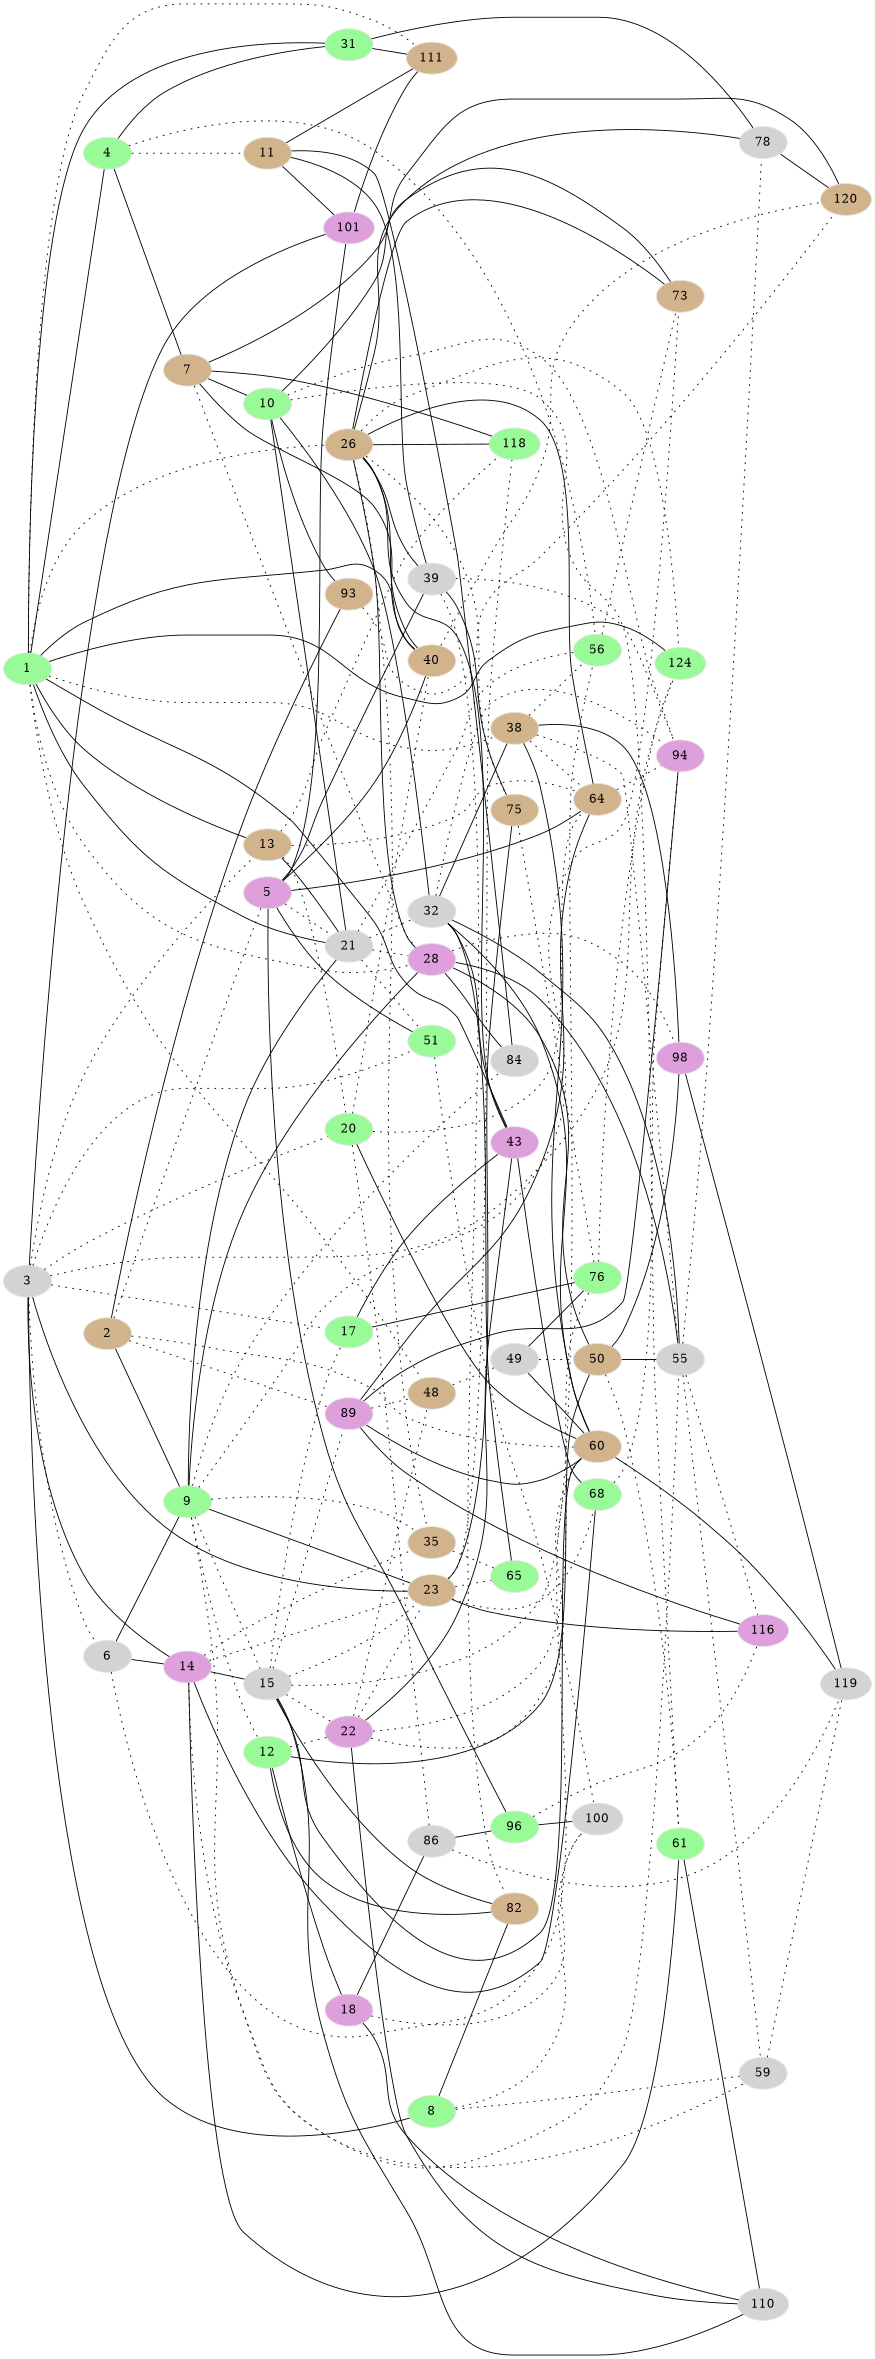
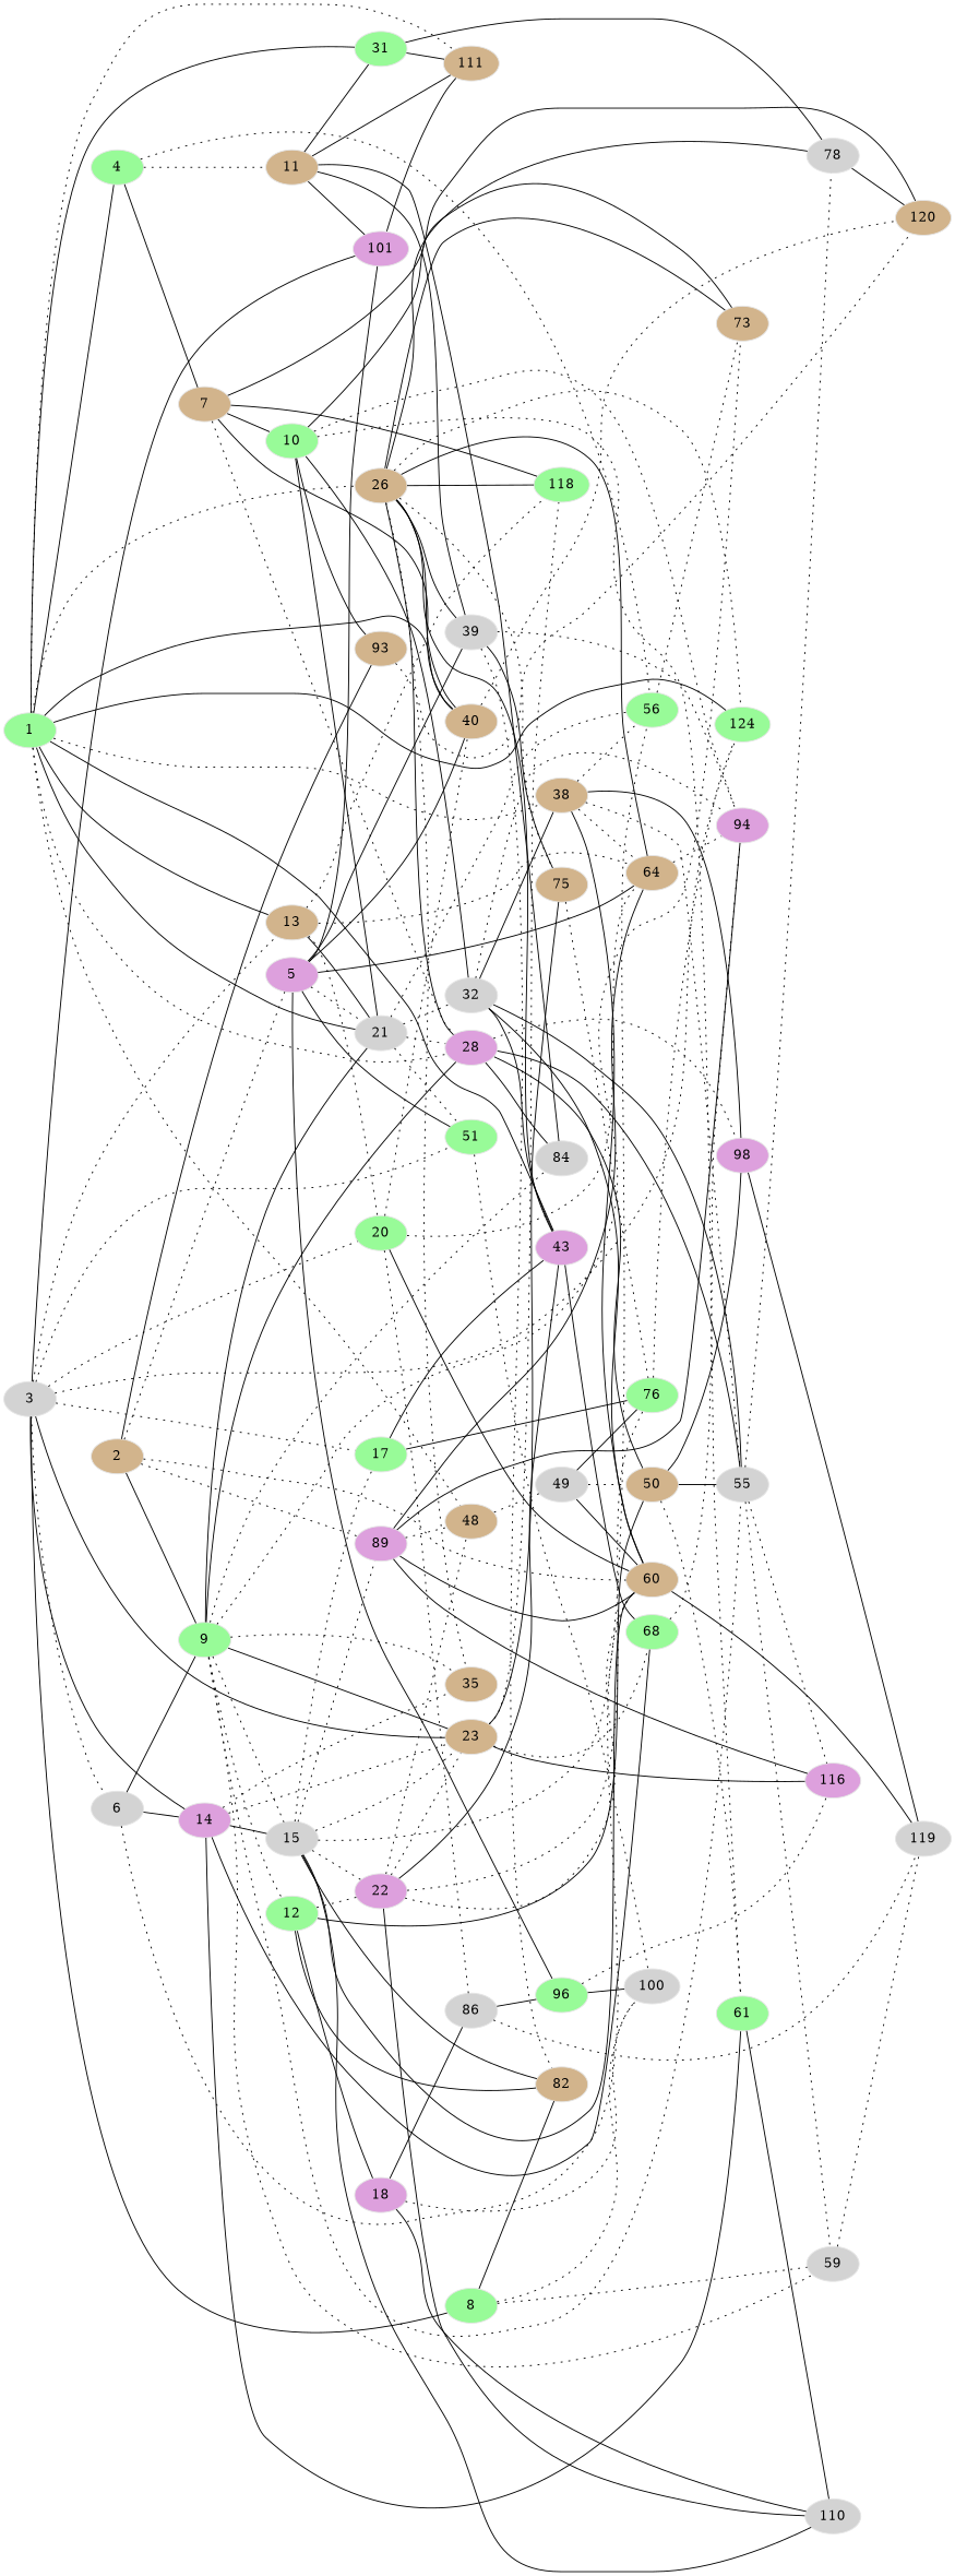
  graph {
    rankdir=LR
    node [color=gray90 fillcolor=tan style=filled]
    edge [style=solid]
    1 [fillcolor=palegreen super="+41+44+24"]
    4 [fillcolor=palegreen]
    13 [super="+42"]
    21 [fillcolor=lightgrey super="+70+88+54"]
    26 [super="+45+127+36"]
    28 [fillcolor=plum super="+37+63+122"]
    31 [fillcolor=palegreen]
    38 [super="+121+113"]
    40 [super="+99"]
    43 [fillcolor=plum super="+128"]
    48
    111
    124 [fillcolor=palegreen]
    7 [super="+106"]
    11 [super="+92"]
    56 [fillcolor=palegreen super="+123"]
    20 [fillcolor=palegreen super="+47"]
    64 [super="+104+125"]
    118 [fillcolor=palegreen]
    51 [fillcolor=palegreen]
    32 [fillcolor=lightgrey super="+77"]
    75 [super="+129"]
    35
    73
    39 [fillcolor=lightgrey super="+57"]
    78 [fillcolor=lightgrey]
    55 [fillcolor=lightgrey super="+69"]
    84 [fillcolor=lightgrey super="+89"]
    50 [super="+95"]
    98 [fillcolor=plum]
    60 [super="+74+87+79"]
    120
    68 [fillcolor=palegreen]
    49 [fillcolor=lightgrey]
    2 [super="+71"]
    5 [fillcolor=plum super="+33+117"]
    9 [fillcolor=palegreen super="+29+46+67"]
    n38 [fillcolor=plum label=89 super="+58+112"]
    93
    101 [fillcolor=plum]
    96 [fillcolor=palegreen]
    23 [super="+25+102"]
    59 [fillcolor=lightgrey]
    12 [fillcolor=palegreen super="+34"]
    15 [fillcolor=lightgrey super="+91+53"]
    94 [fillcolor=plum super="+115"]
    116 [fillcolor=plum]
    119 [fillcolor=lightgrey]
    3 [fillcolor=lightgrey super="+27+30"]
    6 [fillcolor=lightgrey]
    8 [fillcolor=palegreen]
    14 [fillcolor=plum super="+62"]
    17 [fillcolor=palegreen]
    82
    100 [fillcolor=lightgrey]
    61 [fillcolor=palegreen]
    76 [fillcolor=palegreen super="+80"]
    86 [fillcolor=lightgrey]
-   65 [fillcolor=palegreen]
    10 [fillcolor=palegreen super="+52+16"]
    18 [fillcolor=plum]
    22 [fillcolor=plum super="+81+105"]
    110 [fillcolor=lightgrey]
    1 -- 4
    1 -- 13
    1 -- 21
    1 -- 26 [style=dotted]
    1 -- 28 [style=dotted]
    1 -- 31
    1 -- 38 [style=dotted]
    1 -- 40
    1 -- 43
    1 -- 48 [style=dotted]
    1 -- 111 [style=dotted]
    1 -- 124
    4 -- 7
    4 -- 11 [style=dotted]
    4 -- 56 [style=dotted]
    13 -- 21
    13 -- 20 [style=dotted]
    13 -- 64 [style=dotted]
    13 -- 118 [style=dotted]
    21 -- 28 [style=dotted]
    21 -- 56 [style=dotted]
    21 -- 51 [style=dotted]
    21 -- 32 [style=dotted]
    26 -- 28
    26 -- 40
    26 -- 43
    26 -- 124 [style=dotted]
    26 -- 64
    26 -- 118
    26 -- 75 [style=dotted]
    26 -- 35 [style=dotted]
    26 -- 73
    26 -- 39
    26 -- 78
    28 -- 55
    28 -- 84 [weight=2]
    28 -- 50
    28 -- 98 [style=dotted]
    31 -- 111
    31 -- 78
    38 -- 56 [style=dotted weight=2]
    38 -- 64 [style=dotted]
    38 -- 55 [style=dotted]
    38 -- 98
    38 -- 60
    40 -- 120 [style=dotted]
    43 -- 68
    48 -- 49 [style=dotted]
    7 -- 28 [style=dotted]
    7 -- 40
    7 -- 118
    7 -- 120
    7 -- 10
-   4 -- 31
+   11 -- 31
    11 -- 111
    11 -- 39
    11 -- 84
    11 -- 101
    56 -- 73 [style=dotted]
    20 -- 40 [style=dotted]
    20 -- 64 [style=dotted]
    20 -- 60
    20 -- 86 [style=dotted]
    64 -- 94 [style=dotted]
    51 -- 100 [style=dotted]
    32 -- 38
    32 -- 43
    32 -- 55
    32 -- 60
    32 -- 94 [style=dotted]
-   32 -- 65
    75 -- 76 [style=dotted]
-   35 -- 65 [style=dotted]
    39 -- 75 [weight=2]
    39 -- 94 [style=dotted]
    39 -- 82 [style=dotted]
    78 -- 120
    55 -- 78 [style=dotted]
    55 -- 59 [style=dotted]
    55 -- 116 [style=dotted]
    50 -- 55
    50 -- 98
    50 -- 61 [style=dotted]
    98 -- 119
    60 -- 119
    68 -- 94 [style=dotted]
    49 -- 50 [style=dotted]
    49 -- 60
    49 -- 76
    2 -- 60 [style=dotted]
    2 -- 5 [style=dotted weight=2]
    2 -- 9
    2 -- n38 [style=dotted]
    2 -- 93
    5 -- 21 [style=dotted]
    5 -- 40
    5 -- 64 [weight=2]
    5 -- 51
    5 -- 39
    5 -- 101
    5 -- 96
    9 -- 21 [weight=2]
    9 -- 28
    9 -- 35 [style=dotted]
    9 -- 73 [style=dotted]
-   14 -- 55 [style=dotted]
+   9 -- 55 [style=dotted]
    9 -- 84 [style=dotted]
    9 -- 23
    9 -- 59 [style=dotted]
    9 -- 12 [style=dotted weight=2]
    9 -- 15 [style=dotted]
    n38 -- 48 [style=dotted]
    n38 -- 64
    n38 -- 60
    n38 -- 94
    n38 -- 116
    93 -- 120 [style=dotted]
    101 -- 111
    96 -- 116 [style=dotted]
    96 -- 100
    23 -- 118 [style=dotted]
    23 -- 75
    23 -- 68 [style=dotted]
    23 -- 116
-   23 -- 65 [style=dotted]
    59 -- 119 [style=dotted]
    12 -- 50
    12 -- 82
    12 -- 18
    12 -- 22 [style=dotted]
    15 -- 56 [style=dotted]
    15 -- 60
    15 -- n38 [style=dotted]
    15 -- 23 [style=dotted]
    15 -- 17 [style=dotted]
    15 -- 82
    15 -- 22 [style=dotted]
    15 -- 110
    3 -- 13 [style=dotted]
    3 -- 124 [style=dotted]
    3 -- 20 [style=dotted]
    3 -- 51 [style=dotted]
    3 -- 101
    3 -- 23
    3 -- 6 [style=dotted]
    3 -- 8
    3 -- 14
    3 -- 17 [style=dotted]
    6 -- 60 [style=dotted]
    6 -- 9
    6 -- 14
    8 -- 59 [style=dotted]
    8 -- 82
    8 -- 100 [style=dotted]
    14 -- 35 [style=dotted]
    14 -- 68
    14 -- 23 [style=dotted]
    14 -- 15
    14 -- 61
    17 -- 43
    17 -- 76
    61 -- 110
    76 -- 124 [style=dotted]
    86 -- 96
    86 -- 119 [style=dotted]
    10 -- 21
    10 -- 32
    10 -- 73
    10 -- 93
    10 -- 94 [style=dotted]
    10 -- 61 [style=dotted]
    18 -- 100 [style=dotted]
    18 -- 86
    18 -- 110
    22 -- 43
    22 -- 48 [style=dotted]
    22 -- 60 [style=dotted]
    22 -- 23 [style=dotted]
    22 -- 76 [style=dotted]
    22 -- 110
  }
